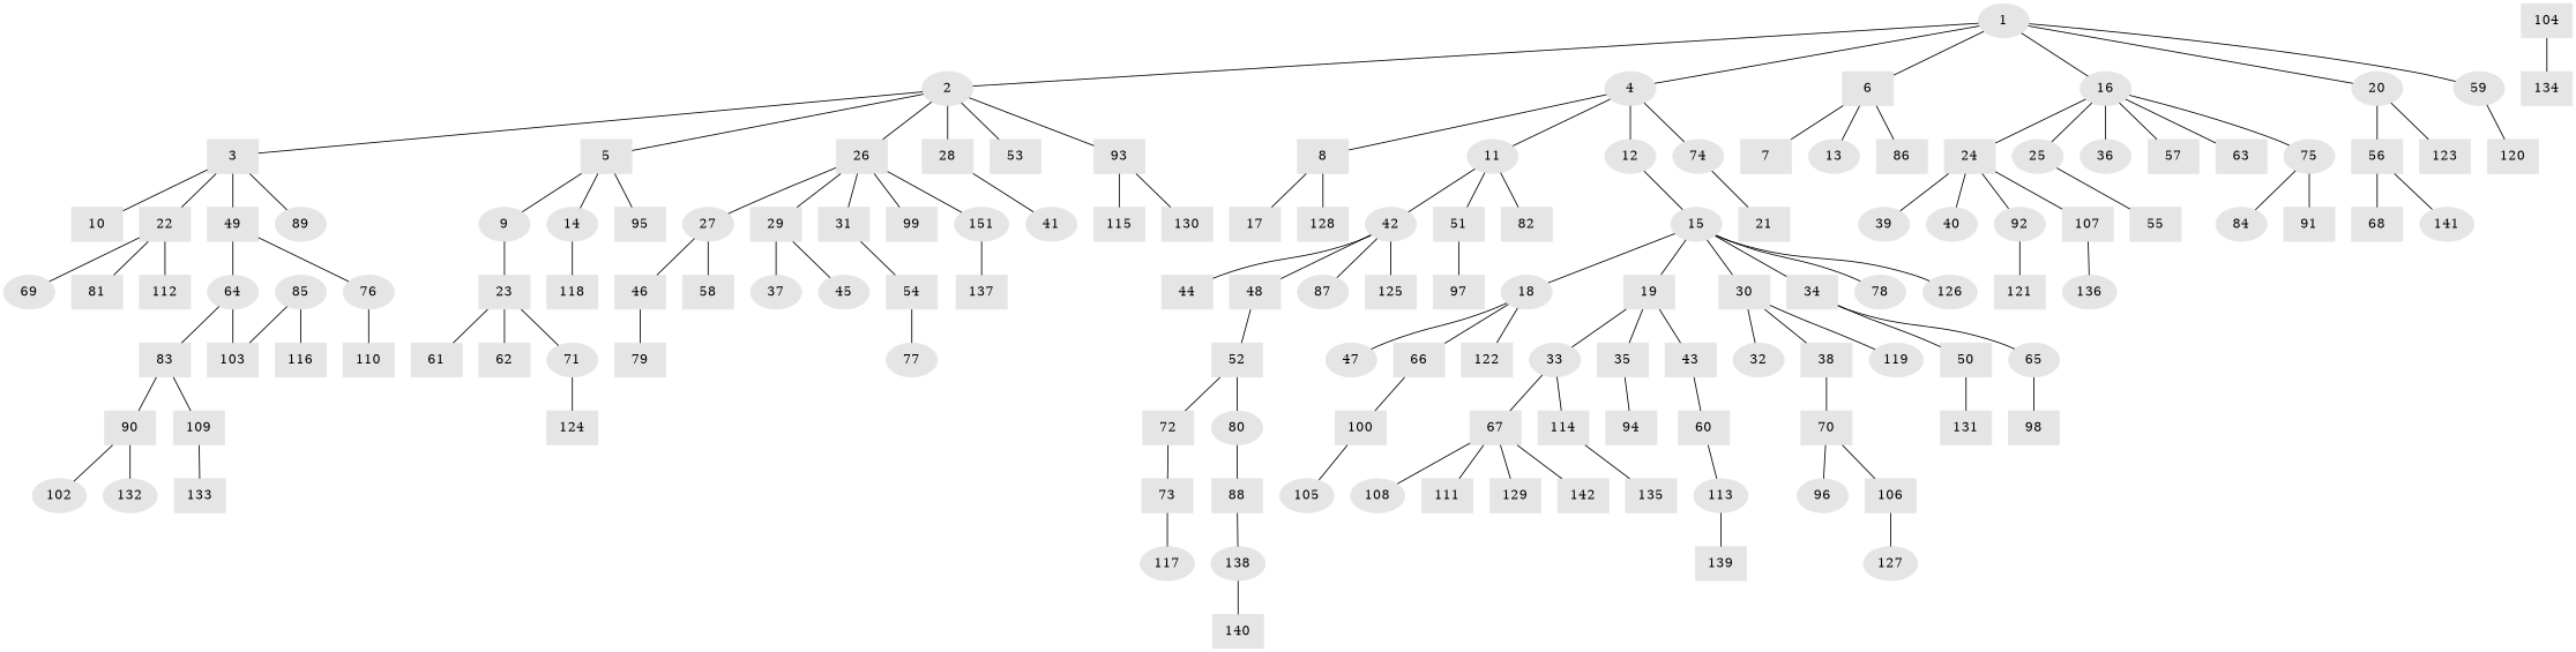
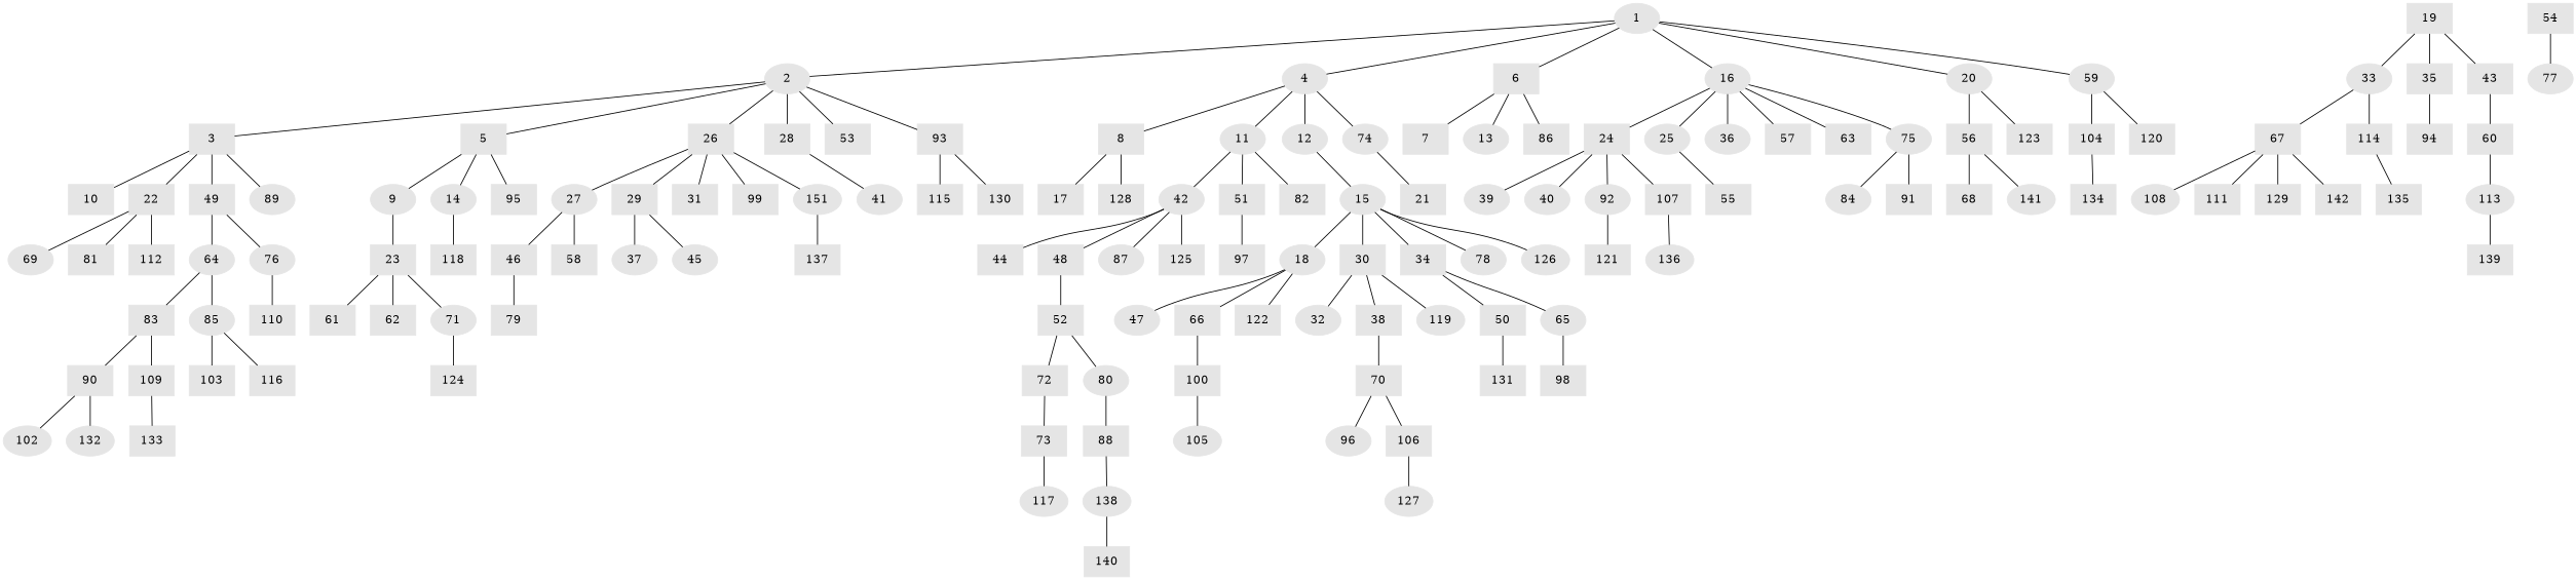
  graph {
    node [color=gray90 shape=box style=filled]
    1 [shape=ellipse]
    2 [shape=ellipse]
    4 [shape=ellipse]
    6
    16 [shape=ellipse]
    20 [shape=ellipse]
    59 [shape=ellipse]
    3
    5
    26
    28
    53
    93
    8
    11 [shape=ellipse]
    12 [shape=ellipse]
    74 [shape=ellipse]
    7
    13 [shape=ellipse]
    86
    24
    25 [shape=ellipse]
    36 [shape=ellipse]
    57
    63
    75 [shape=ellipse]
    56
    123
    104
    120
    10
    22
    49
    89 [shape=ellipse]
    9 [shape=ellipse]
    14 [shape=ellipse]
    95
    27 [shape=ellipse]
    29
    31
    99
    n42 [label=151 shape=ellipse]
    41 [shape=ellipse]
    115
    130
    69 [shape=ellipse]
    81
    112
    64 [shape=ellipse]
    76 [shape=ellipse]
    17
    128
    42 [shape=ellipse]
    51
    82
    15 [shape=ellipse]
    21
    23
    118
    61
    62
    71 [shape=ellipse]
    44
    48
    87 [shape=ellipse]
    125
    97
    18 [shape=ellipse]
    19
    30
    34
    78 [shape=ellipse]
    126 [shape=ellipse]
    47 [shape=ellipse]
    66
    122
    33 [shape=ellipse]
    35
    43
    32 [shape=ellipse]
    38
    119 [shape=ellipse]
    50
    65 [shape=ellipse]
    39 [shape=ellipse]
    40 [shape=ellipse]
    92 [shape=ellipse]
    107
    55
    84 [shape=ellipse]
    91
    100
    67
    114
    94
    60
    68
    141 [shape=ellipse]
    124
    121
    136 [shape=ellipse]
    46
    58
    37 [shape=ellipse]
    45 [shape=ellipse]
    54
    137
    79
    70
    77 [shape=ellipse]
    108 [shape=ellipse]
    111
    129
    142
    135
    131
    98
    96 [shape=ellipse]
    106
    52
    113 [shape=ellipse]
    72
    80 [shape=ellipse]
    83
    85 [shape=ellipse]
    110
    90
    109
    73
    88
    134
    139
    103
    116
    105 [shape=ellipse]
    127 [shape=ellipse]
    117 [shape=ellipse]
    138 [shape=ellipse]
    102 [shape=ellipse]
    132 [shape=ellipse]
    133
    140
    1 -- 2
    1 -- 4
    1 -- 6
    1 -- 16
    1 -- 20
    1 -- 59
    2 -- 3
    2 -- 5
    2 -- 26
    2 -- 28
    2 -- 53
    2 -- 93
    4 -- 8
    4 -- 11
    4 -- 12
    4 -- 74
    6 -- 7
    6 -- 13
    6 -- 86
    16 -- 24
    16 -- 25
    16 -- 36
    16 -- 57
    16 -- 63
    16 -- 75
    20 -- 56
    20 -- 123
+   59 -- 104
    59 -- 120
    3 -- 10
    3 -- 22
    3 -- 49
    3 -- 89
    5 -- 9
    5 -- 14
    5 -- 95
    26 -- 27
    26 -- 29
    26 -- 31
    26 -- 99
    26 -- n42
    28 -- 41
    93 -- 115
    93 -- 130
    8 -- 17
    8 -- 128
    11 -- 42
    11 -- 51
    11 -- 82
    12 -- 15
    74 -- 21
    24 -- 39
    24 -- 40
    24 -- 92
    24 -- 107
    25 -- 55
    75 -- 84
    75 -- 91
    56 -- 68
    56 -- 141
    104 -- 134
    22 -- 69
    22 -- 81
    22 -- 112
    49 -- 64
    49 -- 76
    9 -- 23
    14 -- 118
    27 -- 46
    27 -- 58
    29 -- 37
    29 -- 45
-   31 -- 54
    n42 -- 137
    64 -- 83
-   64 -- 103
+   64 -- 85
    76 -- 110
    42 -- 44
    42 -- 48
    42 -- 87
    42 -- 125
    51 -- 97
    15 -- 18
-   15 -- 19
    15 -- 30
    15 -- 34
    15 -- 78
    15 -- 126
    23 -- 61
    23 -- 62
    23 -- 71
    71 -- 124
    48 -- 52
    18 -- 47
    18 -- 66
    18 -- 122
    19 -- 33
    19 -- 35
    19 -- 43
    30 -- 32
    30 -- 38
    30 -- 119
    34 -- 50
    34 -- 65
    66 -- 100
    33 -- 67
    33 -- 114
    35 -- 94
    43 -- 60
    38 -- 70
    50 -- 131
    65 -- 98
    92 -- 121
    107 -- 136
    100 -- 105
    67 -- 108
    67 -- 111
    67 -- 129
    67 -- 142
    114 -- 135
    60 -- 113
    46 -- 79
    54 -- 77
    70 -- 96
    70 -- 106
    106 -- 127
    52 -- 72
    52 -- 80
    113 -- 139
    72 -- 73
    80 -- 88
    83 -- 90
    83 -- 109
    85 -- 103
    85 -- 116
    90 -- 102
    90 -- 132
    109 -- 133
    73 -- 117
    88 -- 138
    138 -- 140
  }
